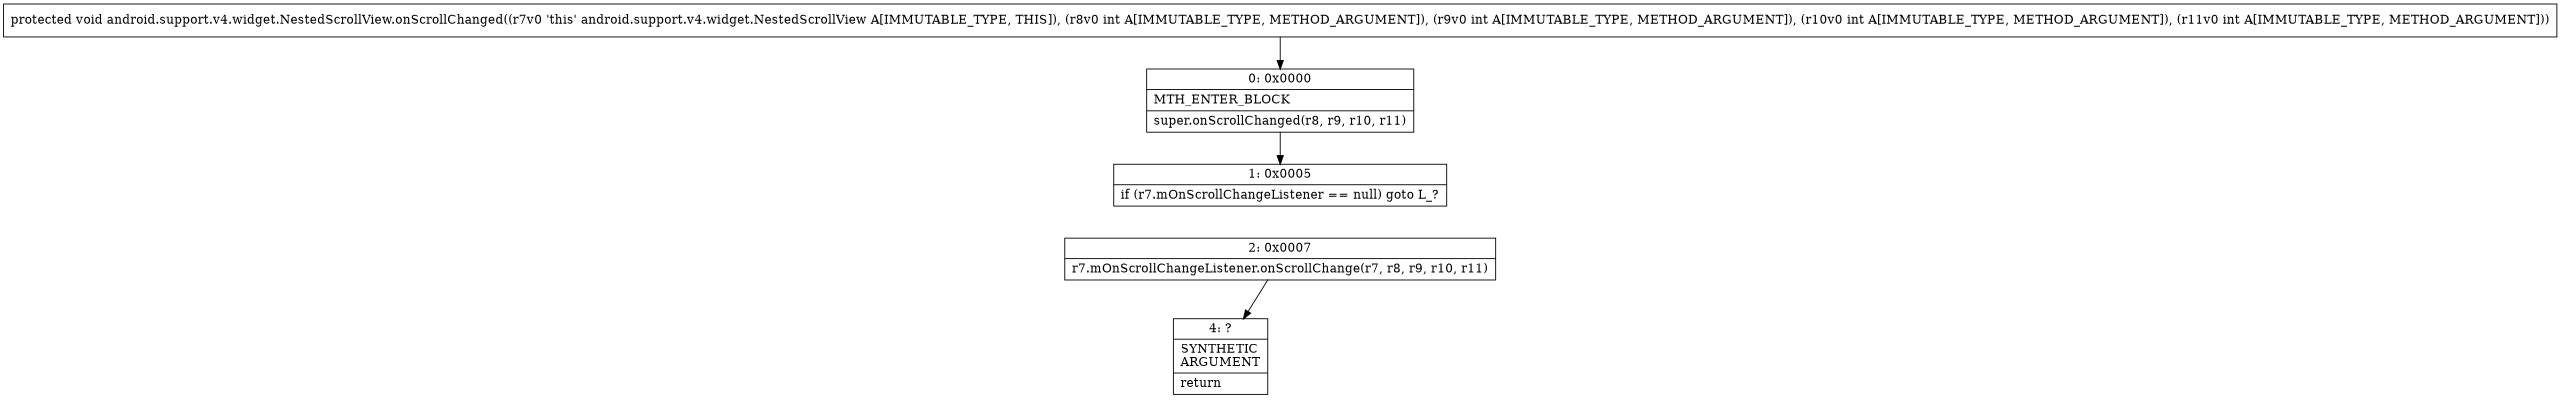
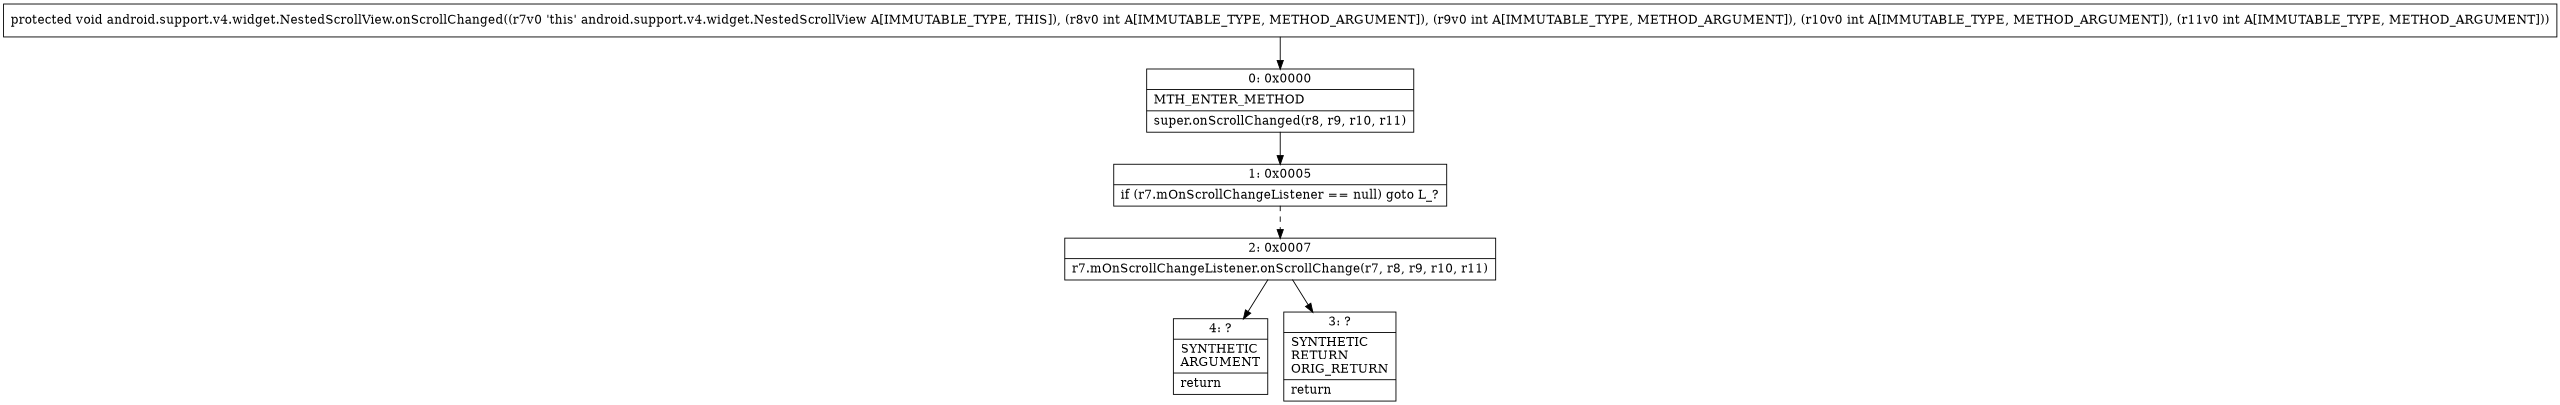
  digraph {
    node [shape=record]
-   n1 [label="{0\:\ 0x0000|MTH_ENTER_BLOCK\l|super.onScrollChanged(r8, r9, r10, r11)\l}"]
+   n1 [label="{0\:\ 0x0000|MTH_ENTER_METHOD\l|super.onScrollChanged(r8, r9, r10, r11)\l}"]
    n2 [label="{1\:\ 0x0005|if (r7.mOnScrollChangeListener == null) goto L_?\l}"]
    n3 [label="{2\:\ 0x0007|r7.mOnScrollChangeListener.onScrollChange(r7, r8, r9, r10, r11)\l}"]
    n4 [label="{4\:\ ?|SYNTHETIC\lARGUMENT\l|return\l}"]
+   n5 [label="{3\:\ ?|SYNTHETIC\lRETURN\lORIG_RETURN\l|return\l}"]
    n6 [label="{protected void android.support.v4.widget.NestedScrollView.onScrollChanged((r7v0 'this' android.support.v4.widget.NestedScrollView A[IMMUTABLE_TYPE, THIS]), (r8v0 int A[IMMUTABLE_TYPE, METHOD_ARGUMENT]), (r9v0 int A[IMMUTABLE_TYPE, METHOD_ARGUMENT]), (r10v0 int A[IMMUTABLE_TYPE, METHOD_ARGUMENT]), (r11v0 int A[IMMUTABLE_TYPE, METHOD_ARGUMENT])) }"]
    n1 -> n2
+   n2 -> n3 [style=dashed]
    n3 -> n4
+   n3 -> n5
    n6 -> n1
  }
